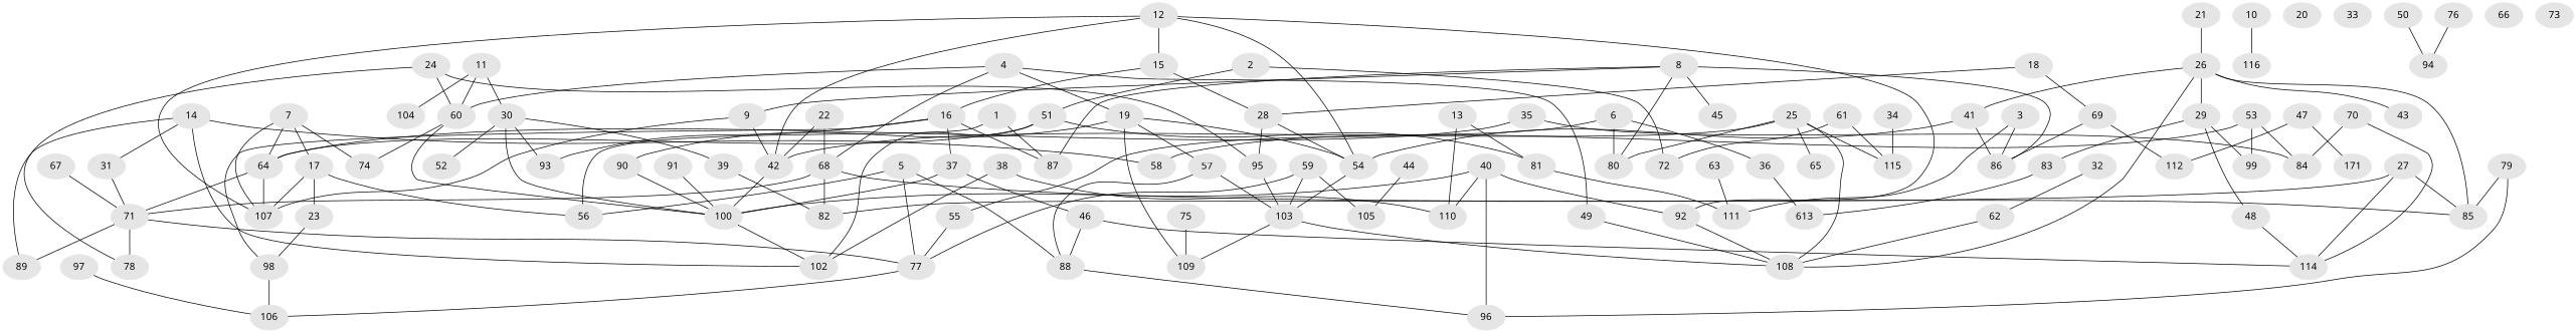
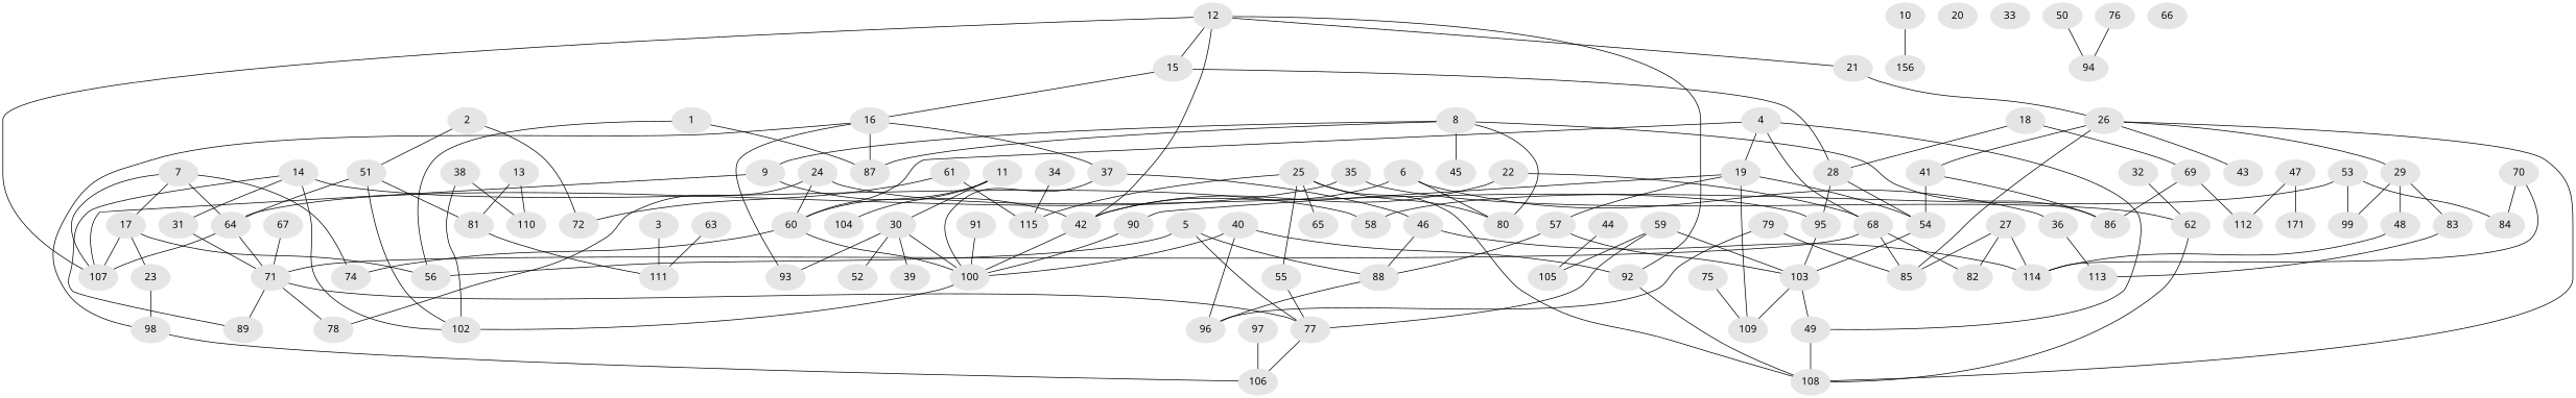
  graph {
    fontname="Noto Sans"
    node [color=gray90 fontname="Noto Sans" style=filled]
    edge [fontname="Noto Sans"]
    1
    56
    87
    2
    51
    72
    64
    81
    102
    3
    86
    111
    4
    19
    49
    60
    68
    54
    57
    90
    109
    108
    74
    100
    85
    82
    71
    5
    77
    88
    106
    96
    6
    36
    42
    80
-   113 [label=613]
+   113
    7
    17
    107
    23
    8
    9
    45
    10
-   116
+   116 [label=156]
    11
    30
    104
    93
    39
    52
    12
    15
    21
    92
    16
    28
    26
    13
    110
    14
    31
    58
    89
    37
    98
    95
    46
    18
    69
    112
    103
    20
    29
    41
    43
    22
    24
    78
    25
    55
    65
    115
    48
    83
    99
    27
    114
    32
    62
    33
    34
    35
    84
    38
    40
    44
    105
    n100 [label=171]
    47
    50
    94
    53
    59
    61
    63
    66
    67
    70
-   73
    75
    76
    79
    91
    97
    1 -- 56
    1 -- 87
    2 -- 51
    2 -- 72
    51 -- 64
    51 -- 81
    51 -- 102
    64 -- 71
    64 -- 107
    81 -- 111
-   3 -- 86
    3 -- 111
    4 -- 19
    4 -- 49
    4 -- 60
    4 -- 68
    19 -- 54
    19 -- 57
    19 -- 90
    19 -- 109
    49 -- 108
    60 -- 74
    60 -- 100
    68 -- 85
    68 -- 82
    68 -- 71
    54 -- 103
    57 -- 88
    57 -- 103
    90 -- 100
    100 -- 102
    71 -- 77
    71 -- 89
    71 -- 78
    5 -- 56
    5 -- 77
    5 -- 88
    77 -- 106
    88 -- 96
    6 -- 36
    6 -- 42
    6 -- 80
    36 -- 113
    42 -- 100
    7 -- 64
    7 -- 74
    7 -- 17
    7 -- 107
    17 -- 56
    17 -- 107
    17 -- 23
    23 -- 98
    8 -- 87
    8 -- 86
    8 -- 80
    8 -- 9
    8 -- 45
    9 -- 42
    9 -- 107
    10 -- 116
    11 -- 60
    11 -- 30
    11 -- 104
    30 -- 100
    30 -- 93
    30 -- 39
    30 -- 52
-   39 -- 82
    12 -- 42
    12 -- 107
    12 -- 15
-   12 -- 54
+   12 -- 21
    12 -- 92
    15 -- 16
    15 -- 28
    21 -- 26
    92 -- 108
    16 -- 87
    16 -- 93
    16 -- 37
    16 -- 98
    28 -- 54
    28 -- 95
    26 -- 108
    26 -- 85
    26 -- 29
    26 -- 41
    26 -- 43
    13 -- 81
    13 -- 110
    14 -- 102
    14 -- 31
    14 -- 58
    14 -- 89
    31 -- 71
    37 -- 100
    37 -- 46
    98 -- 106
    95 -- 103
    46 -- 88
    46 -- 114
    18 -- 28
    18 -- 69
    69 -- 86
    69 -- 112
    103 -- 109
-   103 -- 108
+   103 -- 49
    29 -- 48
    29 -- 83
    29 -- 99
    41 -- 86
    41 -- 54
    22 -- 68
    22 -- 42
    24 -- 60
    24 -- 95
    24 -- 78
    25 -- 108
    25 -- 80
    25 -- 55
    25 -- 65
    25 -- 115
    55 -- 77
    48 -- 114
    83 -- 113
    27 -- 85
    27 -- 82
    27 -- 114
    32 -- 62
    62 -- 108
    34 -- 115
    35 -- 64
-   35 -- 84
+   35 -- 62
    38 -- 102
    38 -- 110
    40 -- 100
    40 -- 96
    40 -- 92
-   40 -- 110
    44 -- 105
    47 -- 112
    47 -- n100
    50 -- 94
    53 -- 58
    53 -- 99
    53 -- 84
    59 -- 77
    59 -- 103
    59 -- 105
    61 -- 72
    61 -- 115
    63 -- 111
    67 -- 71
    70 -- 114
    70 -- 84
    75 -- 109
    76 -- 94
    79 -- 85
    79 -- 96
    91 -- 100
    97 -- 106
  }
